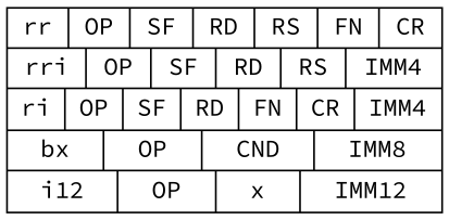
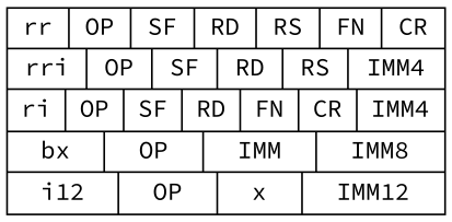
  digraph {
    rankdir=LR
    fontname="Source Code Pro"
-   n1 [label="{rr | OP | SF | RD | RS | FN | CR} | {rri | OP | SF | RD | RS | IMM4} | {ri | OP | SF | RD | FN | CR | IMM4} | {bx | OP | CND | IMM8} | {i12 | OP | x | IMM12}" shape=record fontname="Source Code Pro"]
+   n1 [label="{rr | OP | SF | RD | RS | FN | CR} | {rri | OP | SF | RD | RS | IMM4} | {ri | OP | SF | RD | FN | CR | IMM4} | {bx | OP | IMM | IMM8} | {i12 | OP | x | IMM12}" shape=record fontname="Source Code Pro"]
  }
